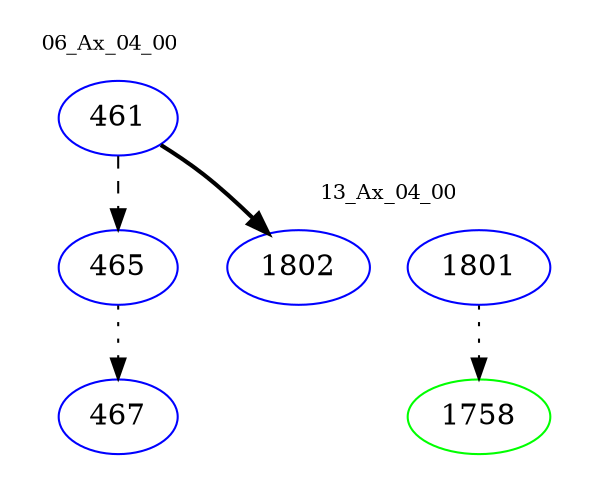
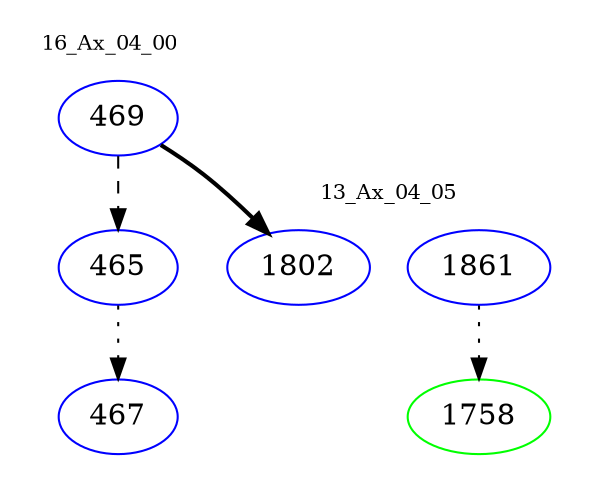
  digraph {
    node [color=blue]
    edge [color=black style=dotted]
-   n1 [label=461]
+   n1 [label=469]
    n2 [label=465]
    n3 [label=467]
-   n4 [label=1801]
+   n4 [label=1861]
    n5 [color=green label=1758]
    n6 [label=1802]
    subgraph cluster_1 {
      color=white
      fontsize=10
-     label="06_Ax_04_00"
+     label="16_Ax_04_00"
      n1
      n2
      n3
    }
    subgraph cluster_2 {
      color=white
      fontsize=10
-     label="13_Ax_04_00"
+     label="13_Ax_04_05"
      n4
      n5
      n6
    }
    n1 -> n2 [style=dashed]
    n1 -> n6 [style=bold]
    n2 -> n3
    n4 -> n5
  }
